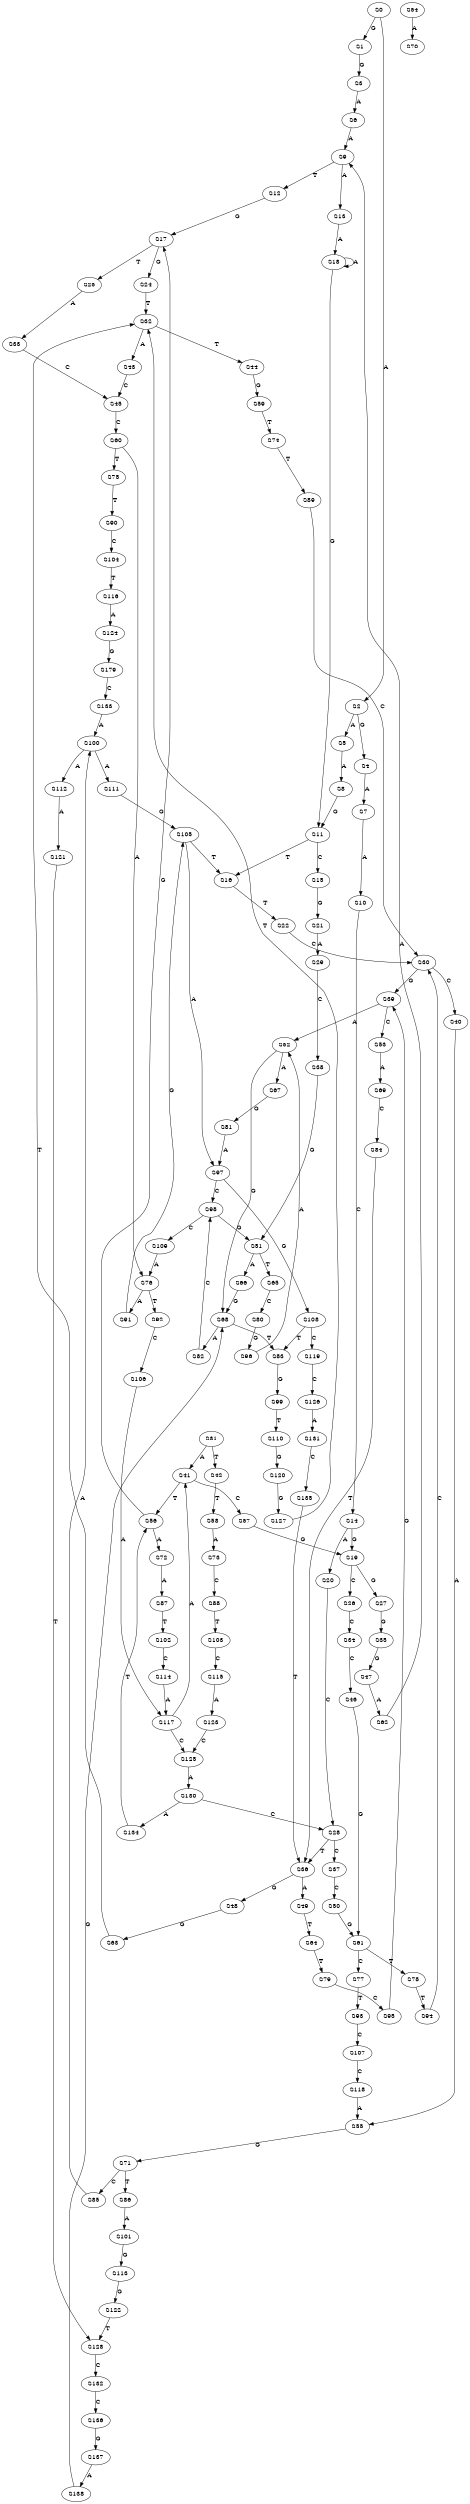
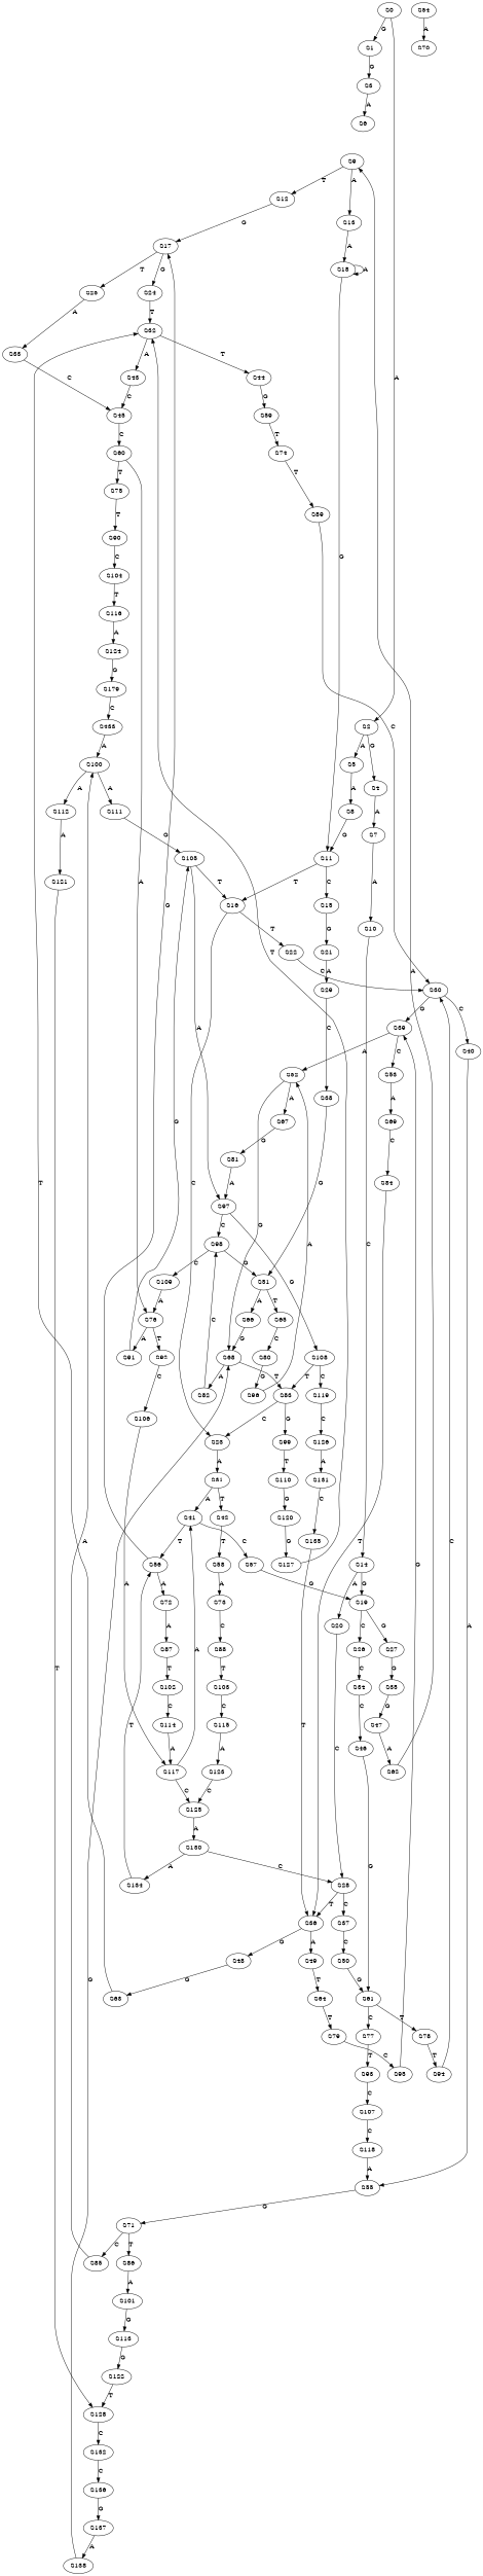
  strict digraph {
    S0
    S1
    S2
    S3
    S4
    S5
    S6
    S7
    S8
    S9
    S10
    S11
    S12
    S13
    S14
    S15
    S16
    S17
    S18
    S19
    S20
    S21
    S22
+   S23
    S24
    S25
    S26
    S27
    S28
    S29
    S30
    S31
    S32
    S33
    S34
    S35
    S36
    S37
    S38
    S39
    S40
    S41
    S42
    S43
    S44
    S45
    S46
    S47
    S48
    S49
    S50
    S51
    S52
    S53
    S55
    S56
    S57
    S58
    S59
    S60
    S61
    S62
    S63
    S64
    S65
    S66
    S67
    S68
    S69
    S54
    S70
    S71
    S72
    S73
    S74
    S75
    S76
    S77
    S78
    S79
    S80
    S81
    S82
    S83
    S84
    S85
    S86
    S87
    S88
    S89
    S90
    S91
    S92
    S93
    S94
    S95
    S96
    S97
    S98
    S99
    S100
    S101
    S102
    S103
    S104
    S105
    S106
    S107
    S108
    S109
    S110
    S111
    S112
    S113
    S114
    S115
    S116
    S117
    S118
    S119
    S120
    S121
    S122
    S123
    S124
    S125
    S126
    S127
    S128
    n130 [label=S179]
    S130
    S131
    S132
-   S133
+   S133 [label=S433]
    S134
    S135
    S136
    S137
    S138
    S0 -> S1 [label=G]
    S0 -> S2 [label=A]
    S1 -> S3 [label=G]
    S2 -> S4 [label=G]
    S2 -> S5 [label=A]
    S3 -> S6 [label=A]
    S4 -> S7 [label=A]
    S5 -> S8 [label=A]
-   S6 -> S9 [label=A]
    S7 -> S10 [label=A]
    S8 -> S11 [label=G]
    S9 -> S12 [label=T]
    S9 -> S13 [label=A]
    S10 -> S14 [label=C]
    S11 -> S15 [label=C]
    S11 -> S16 [label=T]
    S12 -> S17 [label=G]
    S13 -> S18 [label=A]
    S14 -> S19 [label=G]
    S14 -> S20 [label=A]
    S15 -> S21 [label=G]
    S16 -> S22 [label=T]
+   S16 -> S23 [label=C]
    S17 -> S24 [label=G]
    S17 -> S25 [label=T]
    S18 -> S11 [label=G]
    S18 -> S18 [label=A]
    S19 -> S26 [label=C]
    S19 -> S27 [label=G]
    S20 -> S28 [label=C]
    S21 -> S29 [label=A]
    S22 -> S30 [label=C]
+   S23 -> S31 [label=A]
    S24 -> S32 [label=T]
    S25 -> S33 [label=A]
    S26 -> S34 [label=C]
    S27 -> S35 [label=G]
    S28 -> S36 [label=T]
    S28 -> S37 [label=C]
    S29 -> S38 [label=C]
    S30 -> S39 [label=G]
    S30 -> S40 [label=C]
    S31 -> S41 [label=A]
    S31 -> S42 [label=T]
    S32 -> S43 [label=A]
    S32 -> S44 [label=T]
    S33 -> S45 [label=C]
    S34 -> S46 [label=C]
    S35 -> S47 [label=G]
    S36 -> S48 [label=G]
    S36 -> S49 [label=A]
    S37 -> S50 [label=C]
    S38 -> S51 [label=G]
    S39 -> S52 [label=A]
    S39 -> S53 [label=C]
    S40 -> S55 [label=A]
    S41 -> S56 [label=T]
    S41 -> S57 [label=C]
    S42 -> S58 [label=T]
    S43 -> S45 [label=C]
    S44 -> S59 [label=G]
    S45 -> S60 [label=C]
    S46 -> S61 [label=G]
    S47 -> S62 [label=A]
    S48 -> S63 [label=G]
    S49 -> S64 [label=T]
    S50 -> S61 [label=G]
    S51 -> S65 [label=T]
    S51 -> S66 [label=A]
    S52 -> S67 [label=A]
    S52 -> S68 [label=G]
    S53 -> S69 [label=A]
    S55 -> S71 [label=G]
    S56 -> S17 [label=G]
    S56 -> S72 [label=A]
    S57 -> S19 [label=G]
    S58 -> S73 [label=A]
    S59 -> S74 [label=T]
    S60 -> S75 [label=T]
    S60 -> S76 [label=A]
    S61 -> S77 [label=C]
    S61 -> S78 [label=T]
    S62 -> S9 [label=A]
    S63 -> S32 [label=T]
    S64 -> S79 [label=T]
    S65 -> S80 [label=C]
    S66 -> S68 [label=G]
    S67 -> S81 [label=G]
    S68 -> S82 [label=A]
    S68 -> S83 [label=T]
    S69 -> S84 [label=C]
    S54 -> S70 [label=A]
    S71 -> S85 [label=C]
    S71 -> S86 [label=T]
    S72 -> S87 [label=A]
    S73 -> S88 [label=C]
    S74 -> S89 [label=T]
    S75 -> S90 [label=T]
    S76 -> S91 [label=A]
    S76 -> S92 [label=T]
    S77 -> S93 [label=T]
    S78 -> S94 [label=T]
    S79 -> S95 [label=C]
    S80 -> S96 [label=G]
    S81 -> S97 [label=A]
    S82 -> S98 [label=C]
+   S83 -> S23 [label=C]
    S83 -> S99 [label=G]
    S84 -> S36 [label=T]
    S85 -> S100 [label=A]
    S86 -> S101 [label=A]
    S87 -> S102 [label=T]
    S88 -> S103 [label=T]
    S89 -> S30 [label=C]
    S90 -> S104 [label=C]
    S91 -> S105 [label=G]
    S92 -> S106 [label=C]
    S93 -> S107 [label=C]
    S94 -> S30 [label=C]
    S95 -> S39 [label=G]
    S96 -> S52 [label=A]
    S97 -> S98 [label=C]
    S97 -> S108 [label=G]
    S98 -> S51 [label=G]
    S98 -> S109 [label=C]
    S99 -> S110 [label=T]
    S100 -> S111 [label=A]
    S100 -> S112 [label=A]
    S101 -> S113 [label=G]
    S102 -> S114 [label=C]
    S103 -> S115 [label=C]
    S104 -> S116 [label=T]
    S105 -> S16 [label=T]
    S105 -> S97 [label=A]
    S106 -> S117 [label=A]
    S107 -> S118 [label=C]
    S108 -> S83 [label=T]
    S108 -> S119 [label=C]
    S109 -> S76 [label=A]
    S110 -> S120 [label=G]
    S111 -> S105 [label=G]
    S112 -> S121 [label=A]
    S113 -> S122 [label=G]
    S114 -> S117 [label=A]
    S115 -> S123 [label=A]
    S116 -> S124 [label=A]
    S117 -> S41 [label=A]
    S117 -> S125 [label=C]
    S118 -> S55 [label=A]
    S119 -> S126 [label=C]
    S120 -> S127 [label=G]
    S121 -> S128 [label=T]
    S122 -> S128 [label=T]
    S123 -> S125 [label=C]
    S124 -> n130 [label=G]
    S125 -> S130 [label=A]
    S126 -> S131 [label=A]
    S127 -> S32 [label=T]
    S128 -> S132 [label=C]
    n130 -> S133 [label=C]
    S130 -> S28 [label=C]
    S130 -> S134 [label=A]
    S131 -> S135 [label=C]
    S132 -> S136 [label=C]
    S133 -> S100 [label=A]
    S134 -> S56 [label=T]
    S135 -> S36 [label=T]
    S136 -> S137 [label=G]
    S137 -> S138 [label=A]
    S138 -> S68 [label=G]
  }
